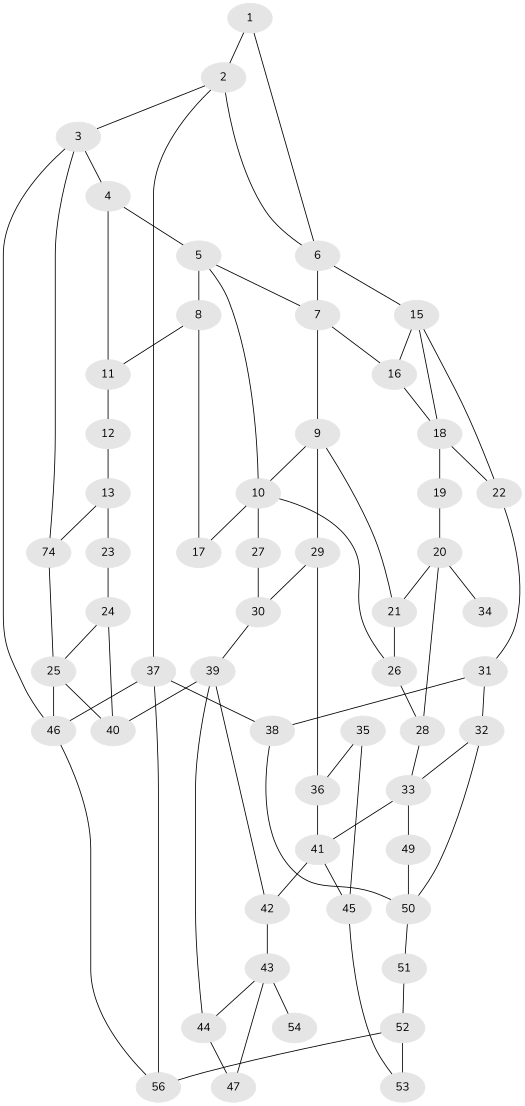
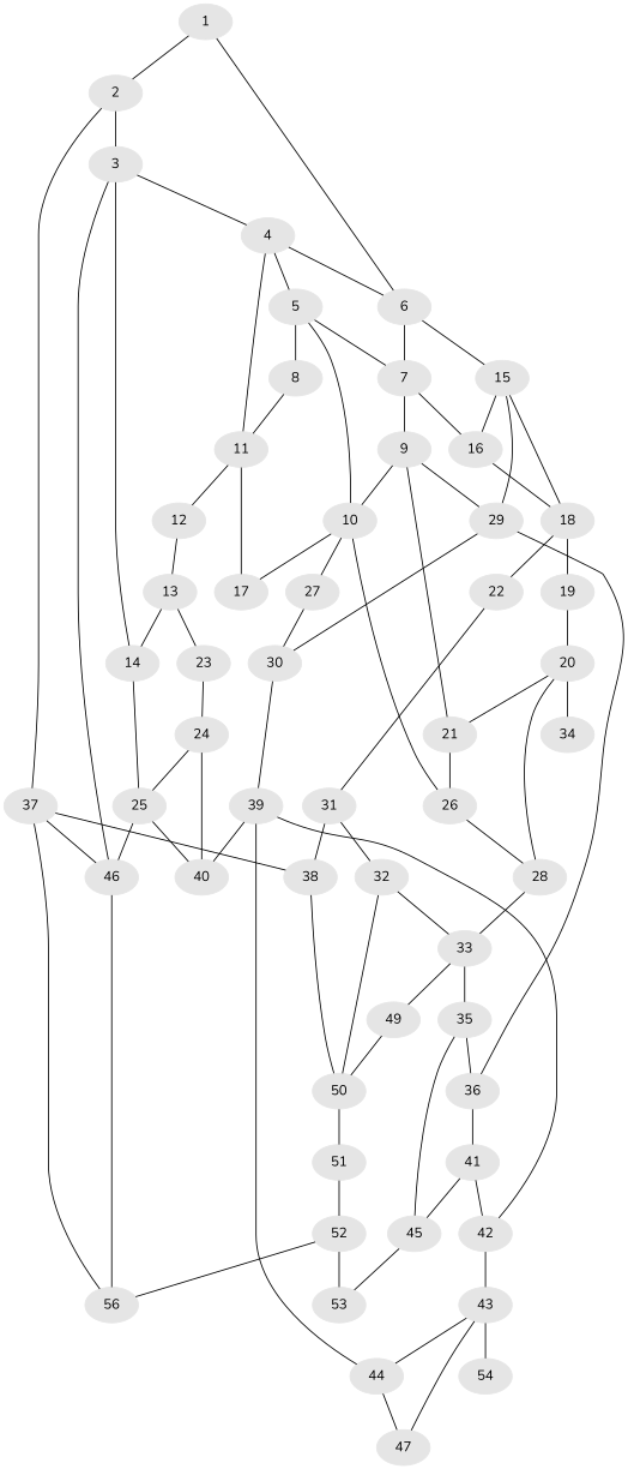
  graph {
    fontname=Nunito
    node [color=gray90 fontname=Nunito style=filled]
    edge [fontname=Nunito weight=1.0]
    1
    2
    6
    3
    37
    7
    15
    4
-   14 [label=74]
+   14
    46
    38
    56
    5
    11
    25
    8
    10
    17
    12
    9
    16
    26
    27
    18
    22
    21
    29
    28
    30
    36
    13
    23
    24
    40
    19
    31
    20
    34
    33
    32
    39
    35
    49
    41
    42
    44
    50
    51
    45
    53
    43
    47
    54
    52
    1 -- 2
    1 -- 6
-   2 -- 6
+   4 -- 6
    2 -- 3
    2 -- 37
    6 -- 7
    6 -- 15 [weight=2.0]
    3 -- 4
    3 -- 14
    3 -- 46
    37 -- 46
    37 -- 38
    37 -- 56
    7 -- 9
    7 -- 16
    15 -- 16
    15 -- 18 [weight=2.0]
-   15 -- 22
+   15 -- 29
    4 -- 5
    4 -- 11
    14 -- 25
    46 -- 56
    38 -- 50
    5 -- 7
    5 -- 8 [weight=2.0]
    5 -- 10
-   8 -- 17 [weight=2.0]
+   11 -- 17 [weight=2.0]
    11 -- 12 [weight=2.0]
    25 -- 46 [weight=2.0]
    25 -- 40
    8 -- 11
    10 -- 17
    10 -- 26
    10 -- 27
    12 -- 13 [weight=2.0]
    9 -- 10
    9 -- 21
    9 -- 29
    16 -- 18
    26 -- 28
    27 -- 30
    18 -- 22
    18 -- 19 [weight=2.0]
    22 -- 31
    21 -- 26
    29 -- 30
    29 -- 36
    28 -- 33
    30 -- 39
    36 -- 41
    13 -- 14
    13 -- 23
    23 -- 24
    24 -- 25
    24 -- 40
    19 -- 20 [weight=2.0]
    31 -- 38
    31 -- 32
    20 -- 21
    20 -- 28
    20 -- 34 [weight=2.0]
-   33 -- 41 [weight=2.0]
+   33 -- 35 [weight=2.0]
    33 -- 49
    32 -- 33
    32 -- 50
    39 -- 40 [weight=2.0]
    39 -- 42
    39 -- 44
    35 -- 36
    35 -- 45
    49 -- 50 [weight=2.0]
    41 -- 42
    41 -- 45
    42 -- 43 [weight=2.0]
    44 -- 47
    50 -- 51 [weight=2.0]
    51 -- 52 [weight=2.0]
    45 -- 53
    43 -- 44
    43 -- 47
    43 -- 54 [weight=2.0]
    52 -- 56
    52 -- 53 [weight=2.0]
  }
